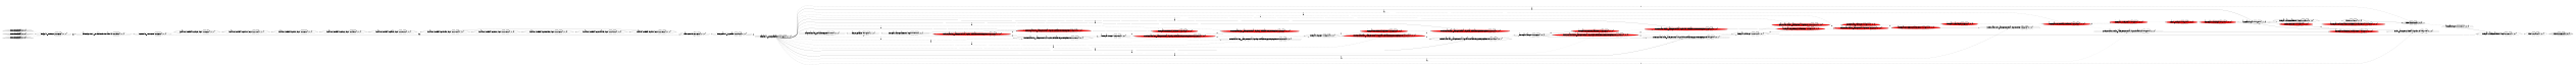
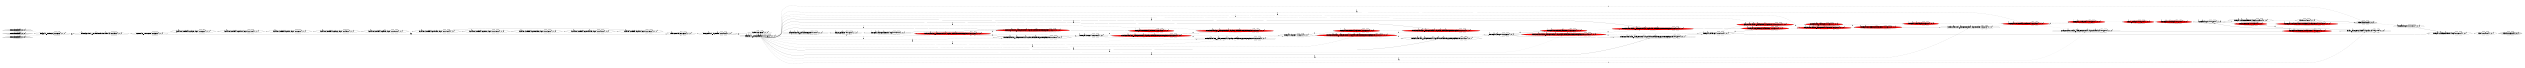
  digraph {
    rankdir=LR
    node [fillcolor=white shape=ellipse style=filled]
    edge [style=dotted]
    n1 [label="doc.add(new StoredField(\"boguslongs\",\"bogus\"))@@@9@@@['1', '1', '1']"]
    n2 [label="doc.add(new StoredField(\"bogusfloats\",\"bogus\"))@@@10@@@['1', '1', '1']"]
    n3 [label="doc.add(new StoredField(\"bogusdoubles\",\"bogus\"))@@@11@@@['1', '1', '1']"]
    n4 [label="assertEquals(0,cache.getCacheEntries().length)@@@19@@@['1', '1', '1']"]
    n5 [fillcolor=red label="NumericDocValues ints = cache.getNumerics(ar,\"bogusints\",FieldCache.INT_POINT_PARSER,true)@@@23@@@['1', '0', '0']"]
    n6 [label="NumericDocValues ints = cache.getNumerics(ar,\"bogusints\",FieldCache.LEGACY_INT_PARSER,true)@@@20@@@['0', '0', '1']"]
    n7 [fillcolor=red label="NumericDocValues ints = cache.getNumerics(ar,\"bogusints\",FieldCache.INT_POINT_PARSER)@@@23@@@['0', '1', '0']"]
    n8 [label="assertEquals(0,ints.get(0))@@@21@@@['1', '0', '1']"]
    n9 [fillcolor=red label="assertEquals(NO_MORE_DOCS,ints.nextDoc())@@@24@@@['0', '1', '0']"]
    n10 [fillcolor=red label="NumericDocValues longs = cache.getNumerics(ar,\"boguslongs\",FieldCache.LONG_POINT_PARSER,true)@@@25@@@['1', '0', '0']"]
    n11 [label="NumericDocValues longs = cache.getNumerics(ar,\"boguslongs\",FieldCache.LEGACY_LONG_PARSER,true)@@@22@@@['0', '0', '1']"]
    n12 [label="iw.addDocument(doc)@@@13@@@['1', '1', '1']"]
    n13 [label="DirectoryReader ir = iw.getReader()@@@14@@@['1', '1', '1']"]
+   n14 [label="iw.close()@@@15@@@['1', '1', '1']"]
    n15 [label="LeafReader ar = getOnlyLeafReader(ir)@@@16@@@['1', '1', '1']"]
    n16 [fillcolor=red label="BinaryDocValues binaries = cache.getTerms(ar,\"bogusterms\",true)@@@31@@@['1', '0', '0']"]
    n17 [fillcolor=red label="BinaryDocValues binaries = cache.getTerms(ar,\"bogusterms\")@@@31@@@['0', '1', '0']"]
    n18 [fillcolor=red label="BytesRef scratch = binaries.get(0)@@@32@@@['1', '0', '0']"]
    n19 [fillcolor=red label="assertEquals(NO_MORE_DOCS,binaries.nextDoc())@@@32@@@['0', '1', '0']"]
    n20 [fillcolor=red label="assertEquals(0,scratch.length)@@@33@@@['1', '0', '0']"]
    n21 [fillcolor=red label="assertEquals(NO_MORE_DOCS,sorted.nextDoc())@@@34@@@['1', '1', '0']"]
    n22 [fillcolor=red label="assertEquals(-1,sorted.getOrd(0))@@@35@@@['1', '0', '0']"]
    n23 [label="SortedSetDocValues sortedSet = cache.getDocTermOrds(ar,\"bogusmultivalued\",null)@@@35@@@['0', '1', '0']"]
    n24 [label="assertEquals(0,longs.get(0))@@@23@@@['1', '0', '1']"]
    n25 [label="NumericDocValues floats = cache.getNumerics(ar,\"bogusfloats\",FieldCache.LEGACY_FLOAT_PARSER,true)@@@24@@@['0', '0', '1']"]
    n26 [fillcolor=red label="assertEquals(NO_MORE_DOCS,longs.nextDoc())@@@26@@@['0', '1', '0']"]
    n27 [fillcolor=red label="NumericDocValues floats = cache.getNumerics(ar,\"bogusfloats\",FieldCache.FLOAT_POINT_PARSER,true)@@@27@@@['1', '0', '0']"]
    n28 [label="assertEquals(0,floats.get(0))@@@25@@@['1', '0', '1']"]
    n29 [fillcolor=red label="NumericDocValues floats = cache.getNumerics(ar,\"bogusfloats\",FieldCache.FLOAT_POINT_PARSER)@@@27@@@['0', '1', '0']"]
    n30 [fillcolor=red label="assertEquals(NO_MORE_DOCS,floats.nextDoc())@@@28@@@['0', '1', '0']"]
    n31 [fillcolor=red label="NumericDocValues doubles = cache.getNumerics(ar,\"bogusdoubles\",FieldCache.DOUBLE_POINT_PARSER,true)@@@29@@@['1', '0', '0']"]
    n32 [label="NumericDocValues doubles = cache.getNumerics(ar,\"bogusdoubles\",FieldCache.LEGACY_DOUBLE_PARSER,true)@@@26@@@['0', '0', '1']"]
    n33 [fillcolor=red label="scratch = sorted.get(0)@@@36@@@['1', '0', '0']"]
    n34 [fillcolor=red label="assertEquals(0,scratch.length)@@@37@@@['1', '0', '0']"]
    n35 [fillcolor=lightgray label="testNonIndexedFields['0', '0', '1']" shape=diamond]
    n36 [label="Directory dir = newDirectory()@@@3@@@['1', '1', '1']"]
    n37 [label="RandomIndexWriter iw = new RandomIndexWriter(random(),dir)@@@4@@@['1', '1', '1']"]
    n38 [fillcolor=red label="NumericDocValues longs = cache.getNumerics(ar,\"boguslongs\",FieldCache.LONG_POINT_PARSER)@@@25@@@['0', '1', '0']"]
    n39 [label="assertFalse(bits.get(0))@@@38@@@['1', '1', '0']"]
    n40 [label="assertEquals(0,cache.getCacheEntries().length)@@@39@@@['0', '1', '0']"]
    n41 [fillcolor=red label="sortedSet.setDocument(0)@@@39@@@['1', '0', '0']"]
    n42 [label="ir.close()@@@40@@@['0', '1', '0']"]
    n43 [fillcolor=red label="assertEquals(NO_MORE_DOCS,sortedSet.nextDoc())@@@36@@@['0', '1', '0']"]
    n44 [fillcolor=red label="assertEquals(SortedSetDocValues.NO_MORE_ORDS,sortedSet.nextOrd())@@@40@@@['1', '0', '0']"]
    n45 [fillcolor=red label="NumericDocValues doubles = cache.getNumerics(ar,\"bogusdoubles\",FieldCache.DOUBLE_POINT_PARSER)@@@29@@@['0', '1', '0']"]
    n46 [fillcolor=lightgray label="dir.close()@@@41@@@['1', '1', '0']"]
    n47 [label="assertFalse(bits.get(0))@@@42@@@['1', '0', '0']"]
    n48 [fillcolor=red label="assertEquals(NO_MORE_DOCS,doubles.nextDoc())@@@30@@@['0', '1', '0']"]
    n49 [label="doc.add(new StoredField(\"bogusbits\",\"bogus\"))@@@12@@@['1', '1', '1']"]
    n50 [label="doc.add(new StoredField(\"bogusterms\",\"bogus\"))@@@12@@@['1', '1', '0']"]
    n51 [label="Document doc = new Document()@@@5@@@['1', '1', '1']"]
    n52 [label="doc.add(new StoredField(\"bogusbytes\",\"bogus\"))@@@6@@@['1', '1', '1']"]
    n53 [label="doc.add(new StoredField(\"bogusshorts\",\"bogus\"))@@@7@@@['1', '1', '1']"]
    n54 [label="final FieldCache cache = FieldCache.DEFAULT@@@17@@@['1', '1', '1']"]
    n55 [label="cache.purgeAllCaches()@@@18@@@['1', '1', '1']"]
    n56 [label="SortedDocValues sorted = cache.getTermsIndex(ar,\"bogustermsindex\")@@@33@@@['0', '1', '0']"]
    n57 [label="Bits bits = cache.getDocsWithField(ar,\"bogusbits\",null)@@@37@@@['0', '1', '0']"]
    n58 [label="assertEquals(0,doubles.get(0))@@@27@@@['1', '0', '1']"]
    n59 [label="doc.add(new StoredField(\"bogustermsindex\",\"bogus\"))@@@13@@@['1', '1', '0']"]
    n60 [label="doc.add(new StoredField(\"bogusmultivalued\",\"bogus\"))@@@14@@@['1', '1', '0']"]
    n61 [fillcolor=lightgray label="testNonIndexedFields['1', '0', '0']" shape=diamond]
    n62 [label="assertEquals(0,cache.getCacheEntries().length)@@@28@@@['1', '0', '1']"]
    n63 [label="doc.add(new StoredField(\"bogusints\",\"bogus\"))@@@8@@@['1', '1', '1']"]
    n64 [fillcolor=lightgray label="dir.close()@@@30@@@['1', '0', '1']"]
    n65 [label="ir.close()@@@29@@@['1', '0', '1']"]
    n66 [fillcolor=lightgray label="testNonIndexedFields['0', '1', '0']" shape=diamond]
    n1 -> n2 [style=solid]
    n2 -> n3
    n3 -> n49 [style=solid]
    n3 -> n50 [style=solid]
    n4 -> n5
    n4 -> n6
    n4 -> n7 [style=solid]
    n5 -> n6 [label=0 style=solid]
    n5 -> n7 [label=0]
    n5 -> n8 [style=dashed]
    n6 -> n8 [style=dashed]
    n7 -> n9 [style=solid]
    n8 -> n9 [label=0]
    n8 -> n10
    n8 -> n11 [style=dashed]
    n9 -> n38
    n10 -> n11 [label=0]
    n10 -> n24 [style=dashed]
    n10 -> n38 [label=0 style=solid]
    n11 -> n24 [style=dashed]
    n12 -> n13 [style=dashed]
+   n13 -> n14 [style=solid]
    n13 -> n15 [label=ir style=solid]
    n15 -> n5 [label=ar style=dashed]
    n15 -> n6 [label=ar style=dashed]
    n15 -> n7 [label=ar style=solid]
    n15 -> n10 [label=ar]
    n15 -> n11 [label=ar style=dashed]
    n15 -> n16 [label=ar style=dashed]
    n15 -> n17 [label=ar style=dashed]
    n15 -> n21 [label=ar style=dashed]
    n15 -> n23 [label=ar]
    n15 -> n25 [label=ar style=solid]
    n15 -> n27 [label=ar style=dashed]
    n15 -> n29 [label=ar style=solid]
    n15 -> n31 [label=ar]
    n15 -> n32 [label=ar style=solid]
    n15 -> n38 [label=ar style=dashed]
-   n15 -> n39 [label=ar style=solid]
    n15 -> n45 [label=ar style=solid]
    n15 -> n46 [label=ir style=dashed]
    n15 -> n54
    n15 -> n56 [label=ar style=dashed]
    n15 -> n57 [label=ar style=dashed]
    n16 -> n17 [label=0]
    n16 -> n18
    n17 -> n19 [style=dashed]
    n18 -> n19 [label=0]
    n18 -> n20 [style=dashed]
    n19 -> n56 [style=solid]
    n20 -> n21 [style=dashed]
    n21 -> n22
    n21 -> n23
    n22 -> n21 [label=0 style=dashed]
    n22 -> n33
    n23 -> n43 [style=solid]
    n24 -> n25
    n24 -> n26 [label=0 style=dashed]
    n24 -> n27 [style=solid]
    n25 -> n28 [style=dashed]
    n26 -> n29 [style=dashed]
    n27 -> n25 [label=0]
    n27 -> n28
    n27 -> n29 [label=0]
    n28 -> n30 [label=0 style=solid]
    n28 -> n31 [style=solid]
    n28 -> n32 [style=solid]
    n29 -> n30
    n30 -> n45
    n31 -> n32 [label=0]
    n31 -> n45 [label=0 style=dashed]
    n31 -> n58 [style=dashed]
    n32 -> n58 [style=solid]
    n33 -> n34 [style=dashed]
    n34 -> n39
    n35 -> n36 [style=dashed]
    n36 -> n37
    n36 -> n37 [label=dir]
    n37 -> n51
    n38 -> n26 [style=solid]
    n39 -> n40 [style=solid]
    n39 -> n41 [style=solid]
    n40 -> n42 [style=dashed]
    n41 -> n43 [label=0 style=solid]
    n41 -> n44
    n42 -> n46 [style=solid]
    n43 -> n57
    n44 -> n46
    n45 -> n48 [style=solid]
    n46 -> n47 [style=dashed]
    n47 -> n62 [style=solid]
    n48 -> n17 [style=dashed]
    n49 -> n12
    n50 -> n59 [style=solid]
    n51 -> n12 [label=doc style=solid]
    n51 -> n52 [style=dashed]
    n52 -> n53
    n53 -> n63 [style=dashed]
    n54 -> n55 [style=dashed]
    n55 -> n4
    n56 -> n21
    n57 -> n39 [style=solid]
    n58 -> n16 [style=dashed]
    n58 -> n48 [label=0 style=solid]
    n58 -> n62 [style=solid]
    n59 -> n60 [style=dashed]
    n60 -> n49 [style=solid]
    n61 -> n36
    n62 -> n65
    n63 -> n1
    n65 -> n64
    n66 -> n36 [style=dashed]
  }
